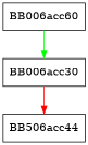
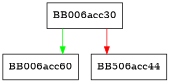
  digraph {
    splines=ortho
    node [shape=box]
    BB006acc30
    BB006acc60
    n3 [label=BB506acc44]
-   BB006acc60 -> BB006acc30 [color=green]
+   BB006acc30 -> BB006acc60 [color=green]
    BB006acc30 -> n3 [color=red]
  }
